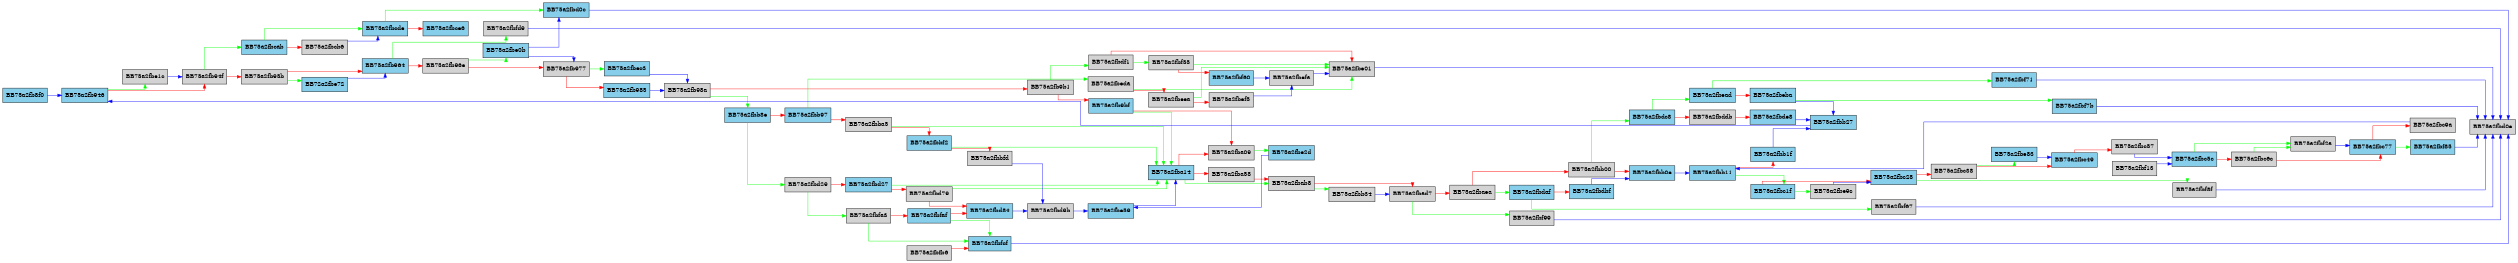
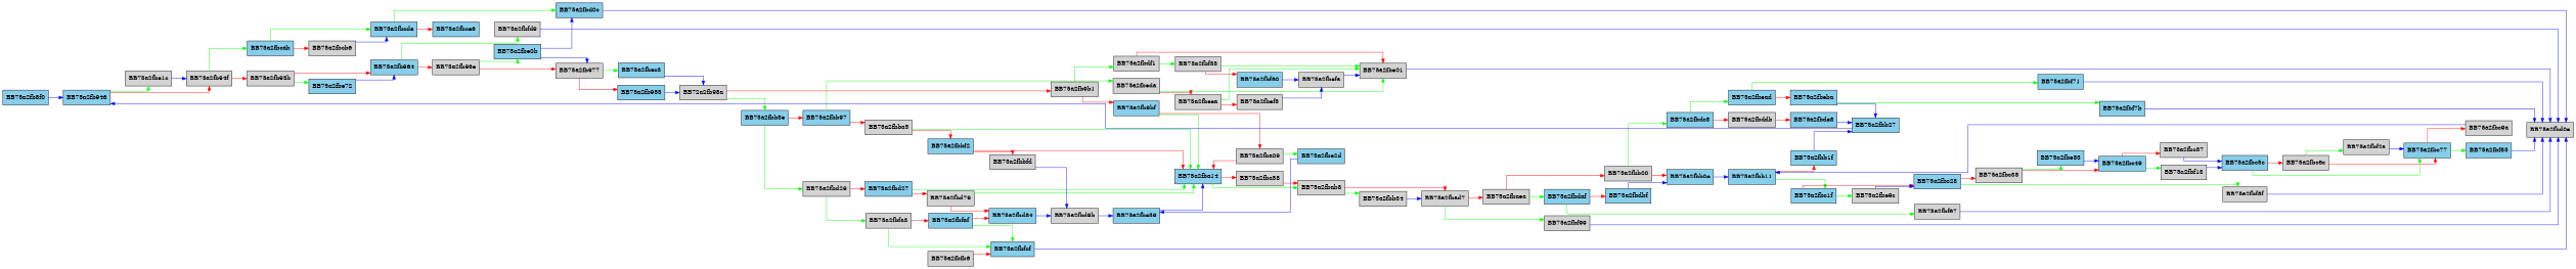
  digraph {
    rankdir=LR
    splines=ortho
    node [fillcolor=skyblue shape=box style=filled]
    edge [color=red]
    BB75a2fb8f0
    BB75a2fb946
    BB75a2fbe1c [fillcolor=lightgrey]
    BB75a2fb94f [fillcolor=lightgrey]
    BB75a2fbcab
    BB75a2fb95b [fillcolor=lightgrey]
    BB75a2fbcde
    BB75a2fbcb6 [fillcolor=lightgrey]
-   BB75a2fbe72 [label=BB72a2fbe72]
+   BB75a2fbe72
    BB75a2fb964
    BB75a2fbd0c
    BB75a2fbce6
    BB75a2fbfd9 [fillcolor=lightgrey]
    BB75a2fb96e [fillcolor=lightgrey]
    BB75a2fbd0e [fillcolor=lightgrey]
    BB75a2fbe0b
    BB75a2fb977 [fillcolor=lightgrey]
    BB75a2fbec3
    BB75a2fb985
-   BB75a2fb98a [fillcolor=lightgrey]
+   BB75a2fb98a [fillcolor=lightgrey label=BB72a2fb98a]
    BB75a2fbb8e
    BB75a2fb9b1 [fillcolor=lightgrey]
    BB75a2fbd29 [fillcolor=lightgrey]
    BB75a2fbb97
    BB75a2fbdf1 [fillcolor=lightgrey]
    BB75a2fb9bf
    BB75a2fbfa3 [fillcolor=lightgrey]
    n28 [label=BB75a2fbd27]
    BB75a2fbeda [fillcolor=lightgrey]
    BB75a2fbba5 [fillcolor=lightgrey]
    BB75a2fbf55 [fillcolor=lightgrey]
    BB75a2fbe01 [fillcolor=lightgrey]
    BB75a2fba14
    BB75a2fba09 [fillcolor=lightgrey]
    BB75a2fbf60
    BB75a2fbab8 [fillcolor=lightgrey]
    BB75a2fba58 [fillcolor=lightgrey]
    BB75a2fbe2d
    BB75a2fbb34 [fillcolor=lightgrey]
    BB75a2fbad7 [fillcolor=lightgrey]
    BB75a2fbe59
    BB75a2fbf99 [fillcolor=lightgrey]
    BB75a2fbaea [fillcolor=lightgrey]
    BB75a2fbdaf
    BB75a2fbb00 [fillcolor=lightgrey]
    BB75a2fbf67 [fillcolor=lightgrey]
    BB75a2fbdbf
    BB75a2fbdc8
    BB75a2fbb0e
    BB75a2fbead
    BB75a2fbddb [fillcolor=lightgrey]
    BB75a2fbb11
    BB75a2fbf71
    BB75a2fbeba
    BB75a2fbde8
    BB75a2fbc1f
    BB75a2fbb1f
    BB75a2fbe9c [fillcolor=lightgrey]
    BB75a2fbc28
    BB75a2fbb27
    BB75a2fbf8f [fillcolor=lightgrey]
    BB75a2fbc38 [fillcolor=lightgrey]
    BB75a2fbfcf
    BB75a2fbfaf
    BB75a2fbd79 [fillcolor=lightgrey]
    BB75a2fbeea [fillcolor=lightgrey]
    BB75a2fbbf2
    BB75a2fbef5 [fillcolor=lightgrey]
    BB75a2fbbfd [fillcolor=lightgrey]
    BB75a2fbd9b [fillcolor=lightgrey]
    BB75a2fbe83
    BB75a2fbc49
    BB75a2fbf13 [fillcolor=lightgrey]
    BB75a2fbc57 [fillcolor=lightgrey]
    BB75a2fbc5c
    BB75a2fbc77
    BB75a2fbc6c [fillcolor=lightgrey]
    BB75a2fbf85
    BB75a2fbc9a [fillcolor=lightgrey]
    BB75a2fbf2a [fillcolor=lightgrey]
    BB75a2fbd84
    BB75a2fbf7b
    BB75a2fbefa [fillcolor=lightgrey]
    BB75a2fbfb6 [fillcolor=lightgrey]
    BB75a2fb8f0 -> BB75a2fb946 [color=blue]
    BB75a2fb946 -> BB75a2fbe1c [color=green]
    BB75a2fb946 -> BB75a2fb94f
    BB75a2fbe1c -> BB75a2fb94f [color=blue]
    BB75a2fb94f -> BB75a2fbcab [color=green]
    BB75a2fb94f -> BB75a2fb95b
    BB75a2fbcab -> BB75a2fbcde [color=green]
    BB75a2fbcab -> BB75a2fbcb6
    BB75a2fb95b -> BB75a2fbe72 [color=green]
    BB75a2fb95b -> BB75a2fb964
    BB75a2fbcde -> BB75a2fbd0c [color=green]
    BB75a2fbcde -> BB75a2fbce6
    BB75a2fbcb6 -> BB75a2fbcde [color=blue]
    BB75a2fbe72 -> BB75a2fb964 [color=blue]
    BB75a2fb964 -> BB75a2fbfd9 [color=green]
    BB75a2fb964 -> BB75a2fb96e
    BB75a2fbd0c -> BB75a2fbd0e [color=blue]
    BB75a2fbfd9 -> BB75a2fbd0e [color=blue]
    BB75a2fb96e -> BB75a2fbe0b [color=green]
    BB75a2fb96e -> BB75a2fb977
    BB75a2fbe0b -> BB75a2fbd0c [color=blue]
    BB75a2fbe0b -> BB75a2fb977 [color=blue]
    BB75a2fb977 -> BB75a2fbec3 [color=green]
    BB75a2fb977 -> BB75a2fb985
    BB75a2fbec3 -> BB75a2fb98a [color=blue]
    BB75a2fb985 -> BB75a2fb98a [color=blue]
    BB75a2fb98a -> BB75a2fbb8e [color=green]
    BB75a2fb98a -> BB75a2fb9b1
    BB75a2fbb8e -> BB75a2fbd29 [color=green]
    BB75a2fbb8e -> BB75a2fbb97
    BB75a2fb9b1 -> BB75a2fbdf1 [color=green]
    BB75a2fb9b1 -> BB75a2fb9bf
    BB75a2fbd29 -> BB75a2fbfa3 [color=green]
    BB75a2fbd29 -> n28
    BB75a2fbb97 -> BB75a2fbeda [color=green]
    BB75a2fbb97 -> BB75a2fbba5
    BB75a2fbdf1 -> BB75a2fbf55 [color=green]
    BB75a2fbdf1 -> BB75a2fbe01
    BB75a2fb9bf -> BB75a2fba14 [color=green]
    BB75a2fb9bf -> BB75a2fba09
    BB75a2fbfa3 -> BB75a2fbfcf [color=green]
    BB75a2fbfa3 -> BB75a2fbfaf
    n28 -> BB75a2fba14 [color=green]
    n28 -> BB75a2fbd79
    BB75a2fbeda -> BB75a2fbe01 [color=green]
    BB75a2fbeda -> BB75a2fbeea
    BB75a2fbba5 -> BB75a2fba14 [color=green]
    BB75a2fbba5 -> BB75a2fbbf2
    BB75a2fbf55 -> BB75a2fbe01 [color=green]
    BB75a2fbf55 -> BB75a2fbf60
    BB75a2fbe01 -> BB75a2fbd0e [color=blue]
    BB75a2fba14 -> BB75a2fbab8 [color=green]
    BB75a2fba14 -> BB75a2fba58
-   BB75a2fba14 -> BB75a2fba09
+   BB75a2fba09 -> BB75a2fba14
    BB75a2fba09 -> BB75a2fbe2d [color=green]
    BB75a2fbf60 -> BB75a2fbefa [color=blue]
    BB75a2fbab8 -> BB75a2fbb34 [color=green]
    BB75a2fbab8 -> BB75a2fbad7
    BB75a2fba58 -> BB75a2fbab8
    BB75a2fbe2d -> BB75a2fbe59 [color=blue]
    BB75a2fbb34 -> BB75a2fbad7 [color=blue]
    BB75a2fbad7 -> BB75a2fbf99 [color=green]
    BB75a2fbad7 -> BB75a2fbaea
    BB75a2fbe59 -> BB75a2fba14 [color=blue]
    BB75a2fbf99 -> BB75a2fbd0e [color=blue]
    BB75a2fbaea -> BB75a2fbdaf [color=green]
    BB75a2fbaea -> BB75a2fbb00
    BB75a2fbdaf -> BB75a2fbf67 [color=green]
    BB75a2fbdaf -> BB75a2fbdbf
    BB75a2fbb00 -> BB75a2fbdc8 [color=green]
    BB75a2fbb00 -> BB75a2fbb0e
    BB75a2fbf67 -> BB75a2fbd0e [color=blue]
    BB75a2fbdbf -> BB75a2fbb0e [color=blue]
    BB75a2fbdc8 -> BB75a2fbead [color=green]
    BB75a2fbdc8 -> BB75a2fbddb
    BB75a2fbb0e -> BB75a2fbb11 [color=blue]
    BB75a2fbead -> BB75a2fbf71 [color=green]
    BB75a2fbead -> BB75a2fbeba
    BB75a2fbddb -> BB75a2fbde8
    BB75a2fbb11 -> BB75a2fbc1f [color=green]
    BB75a2fbb11 -> BB75a2fbb1f
    BB75a2fbf71 -> BB75a2fbd0e [color=blue]
    BB75a2fbeba -> BB75a2fbb27 [color=blue]
    BB75a2fbeba -> BB75a2fbf7b [color=green]
    BB75a2fbde8 -> BB75a2fbb27 [color=blue]
    BB75a2fbc1f -> BB75a2fbe9c [color=green]
    BB75a2fbc1f -> BB75a2fbc28
    BB75a2fbb1f -> BB75a2fbb27 [color=blue]
    BB75a2fbe9c -> BB75a2fbc28 [color=blue]
    BB75a2fbc28 -> BB75a2fbf8f [color=green]
    BB75a2fbc28 -> BB75a2fbc38
    BB75a2fbb27 -> BB75a2fb946 [color=blue]
    BB75a2fbf8f -> BB75a2fbd0e [color=blue]
    BB75a2fbc38 -> BB75a2fbe83 [color=green]
    BB75a2fbc38 -> BB75a2fbc49
    BB75a2fbfcf -> BB75a2fbd0e [color=blue]
    BB75a2fbfaf -> BB75a2fbfcf [color=green]
    BB75a2fbfaf -> BB75a2fbd84
    BB75a2fbd79 -> BB75a2fba14 [color=green]
    BB75a2fbd79 -> BB75a2fbd84
    BB75a2fbeea -> BB75a2fbe01 [color=green]
    BB75a2fbeea -> BB75a2fbef5
-   BB75a2fbbf2 -> BB75a2fba14 [color=green]
+   BB75a2fbbf2 -> BB75a2fba14
    BB75a2fbbf2 -> BB75a2fbbfd
    BB75a2fbef5 -> BB75a2fbefa [color=blue]
    BB75a2fbbfd -> BB75a2fbd9b [color=blue]
    BB75a2fbd9b -> BB75a2fbe59 [color=blue]
    BB75a2fbe83 -> BB75a2fbc49 [color=blue]
+   BB75a2fbc49 -> BB75a2fbf13 [color=green]
    BB75a2fbc49 -> BB75a2fbc57
    BB75a2fbf13 -> BB75a2fbc5c [color=blue]
    BB75a2fbc57 -> BB75a2fbc5c [color=blue]
-   BB75a2fbc5c -> BB75a2fbf2a [color=green]
+   BB75a2fbc5c -> BB75a2fbc77 [color=green]
    BB75a2fbc5c -> BB75a2fbc6c
    BB75a2fbc77 -> BB75a2fbf85 [color=green]
    BB75a2fbc77 -> BB75a2fbc9a
    BB75a2fbc6c -> BB75a2fbc77
    BB75a2fbc6c -> BB75a2fbf2a [color=green]
    BB75a2fbf85 -> BB75a2fbd0e [color=blue]
    BB75a2fbc9a -> BB75a2fbb11 [color=blue]
    BB75a2fbf2a -> BB75a2fbc77 [color=blue]
    BB75a2fbd84 -> BB75a2fbd9b [color=blue]
    BB75a2fbf7b -> BB75a2fbd0e [color=blue]
    BB75a2fbefa -> BB75a2fbe01 [color=blue]
    BB75a2fbfb6 -> BB75a2fbfcf
  }
